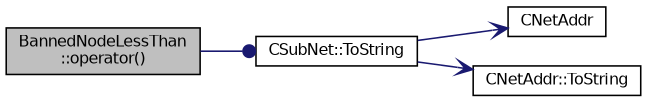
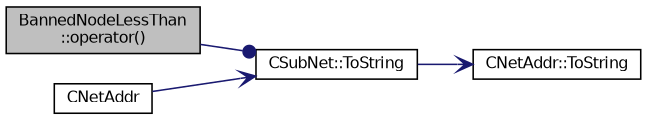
  digraph {
    rankdir=LR
    node [color=black fillcolor=white fontname=Helvetica fontsize=10 shape=record style=filled]
    edge [arrowhead=vee color=midnightblue fontname=Helvetica fontsize=10 labelfontname=Helvetica labelfontsize=10 style=solid]
    n1 [fillcolor=grey75 fontcolor=black height=0.2 label="BannedNodeLessThan\l::operator()" width=0.4]
    n2 [height=0.2 label="CSubNet::ToString" width=0.4]
    n3 [height=0.2 label=CNetAddr width=0.4]
    n4 [height=0.2 label="CNetAddr::ToString" width=0.4]
    n1 -> n2 [arrowhead=dot]
-   n2 -> n3
+   n3 -> n2
    n2 -> n4
  }
